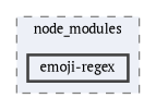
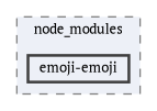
  digraph {
    compound=true
    rankdir=LR
    fontname="PT Serif"
-   n1 [color=grey25 fillcolor="#edf0f7" fontname="PT Serif" fontsize=10 height=0.2 label="emoji-regex" shape=box style="filled,bold" width=0.4]
+   n1 [color=grey25 fillcolor="#edf0f7" fontname="PT Serif" fontsize=10 height=0.2 label="emoji-emoji" shape=box style="filled,bold" width=0.4]
    subgraph cluster_1 {
      bgcolor="#edf0f7"
      fontsize=10
      label=node_modules
      pencolor=grey50
      style="filled,dashed"
      n1
    }
  }
